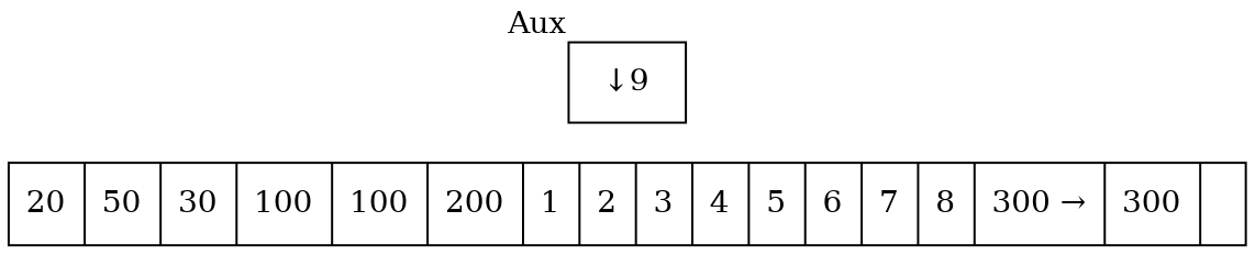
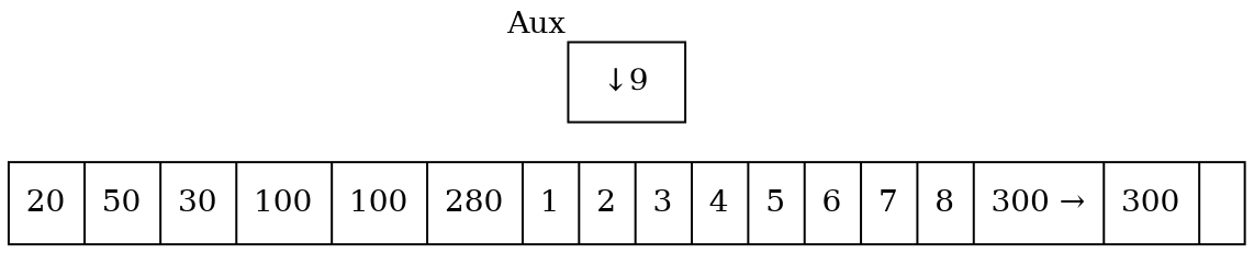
  digraph {
    rankdir=LR
    node [shape=record]
-   n1 [label="{ 20|50|30|100|100|200|1|2|3|4|5|6|7|8|300 → |300|}"]
+   n1 [label="{ 20|50|30|100|100|280|1|2|3|4|5|6|7|8|300 → |300|}"]
    n2 [label=" { ↓ 9}" xlabel=Aux]
  }
